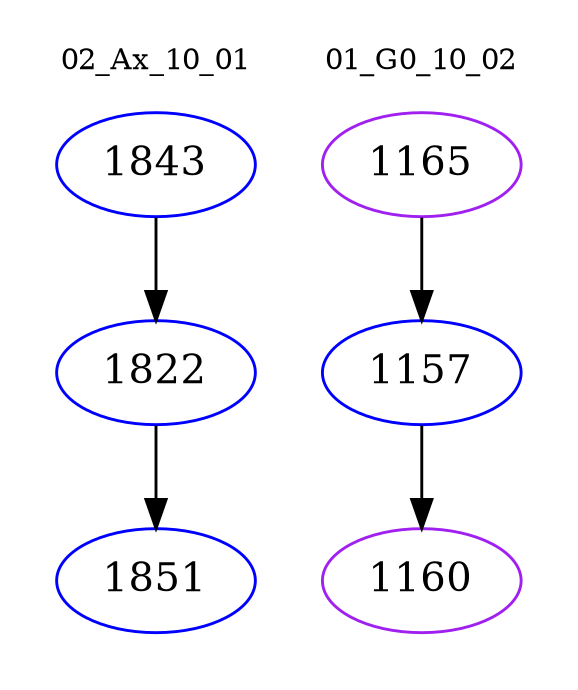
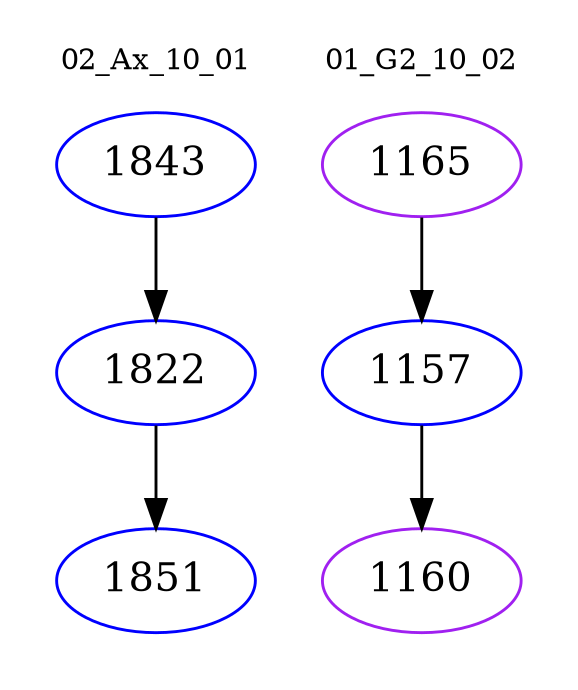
  digraph {
    node [color=blue]
    edge [color=black]
    n1 [label=1843]
    n2 [label=1822]
    n3 [label=1851]
    n4 [color=purple label=1165]
    n5 [label=1157]
    n6 [color=purple label=1160]
    subgraph cluster_1 {
      color=white
      fontsize=10
      label="02_Ax_10_01"
      n1
      n2
      n3
    }
    subgraph cluster_2 {
      color=white
      fontsize=10
-     label="01_G0_10_02"
+     label="01_G2_10_02"
      n4
      n5
      n6
    }
    n1 -> n2
    n2 -> n3
    n4 -> n5
    n5 -> n6
  }
